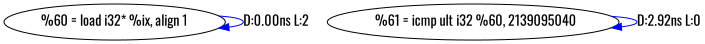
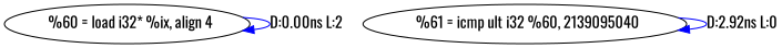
  digraph {
    fontname=Oswald
    node [fontname=Oswald]
    edge [color=blue fontname=Oswald]
-   n1 [label="%60 = load i32* %ix, align 1"]
+   n1 [label="  %60 = load i32* %ix, align 4"]
    n2 [label="  %61 = icmp ult i32 %60, 2139095040"]
    n1 -> n1 [label="D:0.00ns L:2"]
    n2 -> n2 [label="D:2.92ns L:0"]
  }
